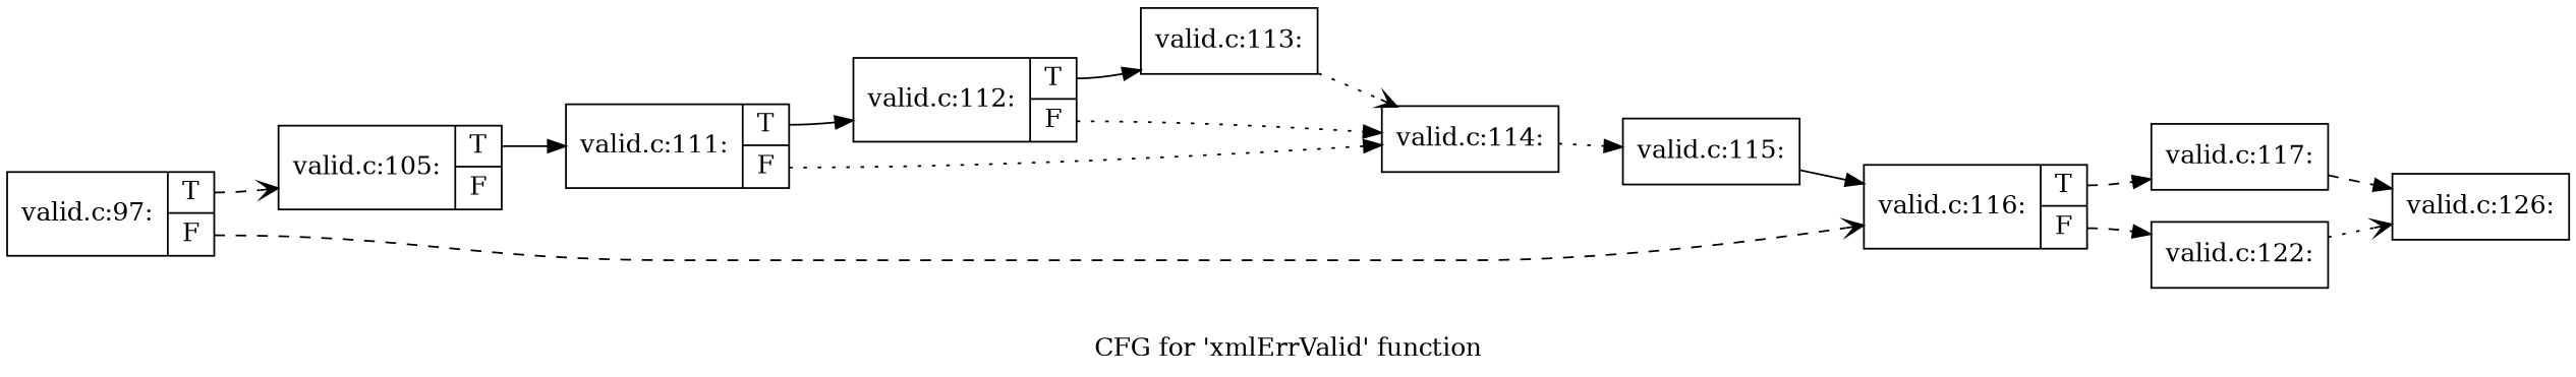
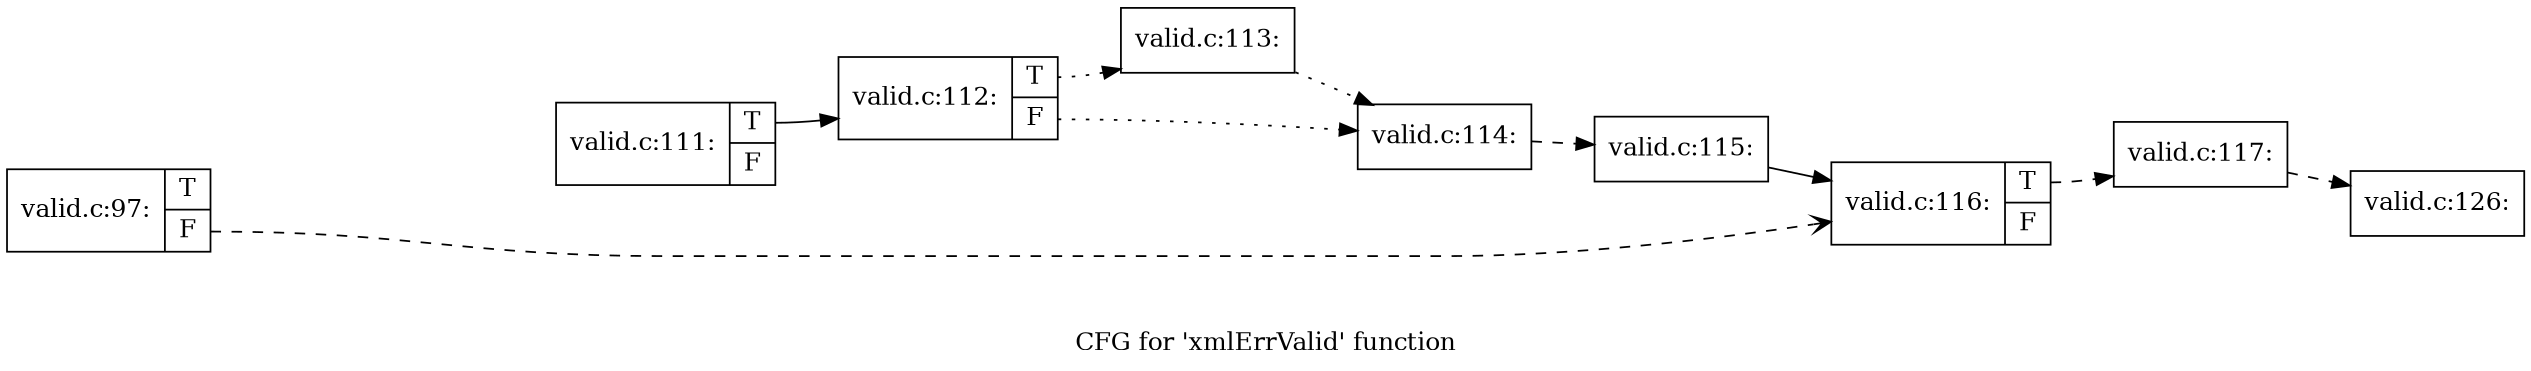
  digraph {
    label="CFG for 'xmlErrValid' function"
    rankdir=LR
    node [shape=record]
    edge [arrowhead=normal style=dashed tailport=s0]
    n1 [label="{valid.c:97:|{<s0>T|<s1>F}}"]
-   n2 [label="{valid.c:105:|{<s0>T|<s1>F}}"]
    n3 [label="{valid.c:116:|{<s0>T|<s1>F}}"]
    n4 [label="{valid.c:111:|{<s0>T|<s1>F}}"]
    n5 [label="{valid.c:117:}"]
-   n6 [label="{valid.c:122:}"]
    n7 [label="{valid.c:112:|{<s0>T|<s1>F}}"]
    n8 [label="{valid.c:114:}"]
    n9 [label="{valid.c:126:}"]
    n10 [label="{valid.c:113:}"]
    n11 [label="{valid.c:115:}"]
-   n1 -> n2 [arrowhead=vee]
    n1 -> n3 [arrowhead=vee tailport=s1]
-   n2 -> n4 [style=solid]
    n3 -> n5
-   n3 -> n6 [tailport=s1]
    n4 -> n7 [style=solid]
-   n4 -> n8 [style=dotted tailport=s1]
    n5 -> n9
-   n6 -> n9 [arrowhead=vee style=dotted]
    n7 -> n8 [style=dotted tailport=s1]
-   n7 -> n10 [style=solid]
-   n8 -> n11 [style=dotted]
-   n10 -> n8 [arrowhead=vee style=dotted]
+   n7 -> n10 [style=dotted]
+   n8 -> n11
+   n10 -> n8 [style=dotted]
    n11 -> n3 [style=solid]
  }
